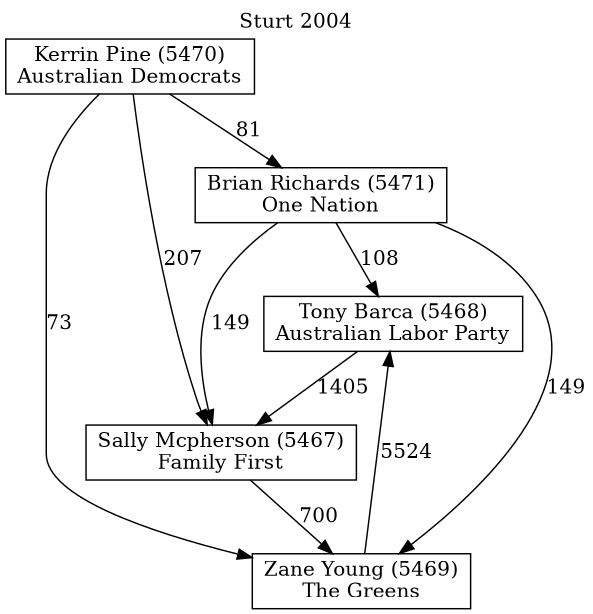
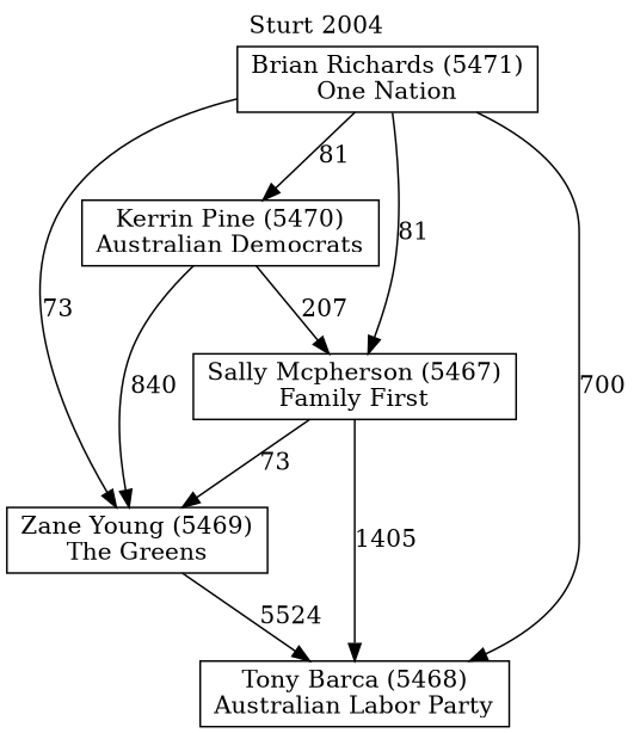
  digraph {
    label="Sturt 2004"
    labelloc=t
    mclimit=10
    node [shape=box]
    n1 [label="Tony Barca (5468)\nAustralian Labor Party"]
    n2 [label="Zane Young (5469)\nThe Greens"]
    n3 [label="Sally Mcpherson (5467)\nFamily First"]
    n4 [label="Kerrin Pine (5470)\nAustralian Democrats"]
    n5 [label="Brian Richards (5471)\nOne Nation"]
    n2 -> n1 [label=5524]
-   n1 -> n3 [label=1405]
-   n3 -> n2 [label=700]
-   n4 -> n2 [label=73]
+   n3 -> n1 [label=1405]
+   n3 -> n2 [label=73]
+   n4 -> n2 [label=840]
    n4 -> n3 [label=207]
-   n5 -> n1 [label=108]
-   n5 -> n2 [label=149]
-   n5 -> n3 [label=149]
-   n4 -> n5 [label=81]
+   n5 -> n1 [label=700]
+   n5 -> n2 [label=73]
+   n5 -> n3 [label=81]
+   n5 -> n4 [label=81]
  }
